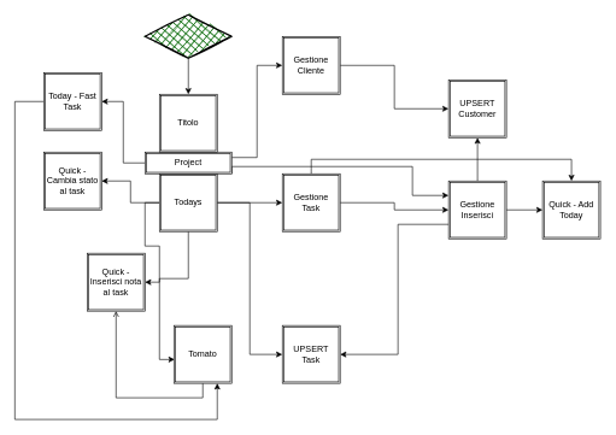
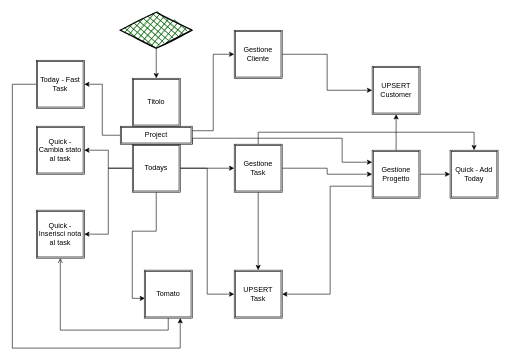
  <mxCell id="0" />
  <mxCell id="1" parent="0" />
  <mxCell id="2" style="edgeStyle=orthogonalEdgeStyle;rounded=0;orthogonalLoop=1;jettySize=auto;html=1;" edge="1" parent="1" source="7" target="17"><mxGeometry relative="1" as="geometry" /></mxCell>
  <mxCell id="3" style="edgeStyle=orthogonalEdgeStyle;rounded=0;orthogonalLoop=1;jettySize=auto;html=1;entryX=0.013;entryY=0.588;entryDx=0;entryDy=0;entryPerimeter=0;" edge="1" parent="1" source="7" target="19"><mxGeometry relative="1" as="geometry" /></mxCell>
  <mxCell id="4" style="edgeStyle=orthogonalEdgeStyle;rounded=0;orthogonalLoop=1;jettySize=auto;html=1;" edge="1" parent="1" source="7" target="20"><mxGeometry relative="1" as="geometry" /></mxCell>
  <mxCell id="5" style="edgeStyle=orthogonalEdgeStyle;rounded=0;orthogonalLoop=1;jettySize=auto;html=1;entryX=1;entryY=0.5;entryDx=0;entryDy=0;" edge="1" parent="1" source="7" target="21"><mxGeometry relative="1" as="geometry" /></mxCell>
  <mxCell id="6" style="edgeStyle=orthogonalEdgeStyle;rounded=0;orthogonalLoop=1;jettySize=auto;html=1;entryX=0;entryY=0.5;entryDx=0;entryDy=0;" edge="1" parent="1" source="7" target="22"><mxGeometry relative="1" as="geometry" /></mxCell>
  <mxCell id="7" value="Todays" style="shape=ext;double=1;whiteSpace=wrap;html=1;aspect=fixed;" vertex="1" parent="1"><mxGeometry x="220" y="240" width="80" height="80" as="geometry" /></mxCell>
  <mxCell id="8" style="edgeStyle=orthogonalEdgeStyle;rounded=0;orthogonalLoop=1;jettySize=auto;html=1;entryX=1;entryY=0.5;entryDx=0;entryDy=0;exitX=0;exitY=0.75;exitDx=0;exitDy=0;" edge="1" parent="1" source="11" target="22"><mxGeometry relative="1" as="geometry"><Array as="points"><mxPoint x="550" y="310" /><mxPoint x="550" y="490" /></Array></mxGeometry></mxCell>
  <mxCell id="9" style="edgeStyle=orthogonalEdgeStyle;rounded=0;orthogonalLoop=1;jettySize=auto;html=1;entryX=0.5;entryY=1;entryDx=0;entryDy=0;" edge="1" parent="1" source="11" target="23"><mxGeometry relative="1" as="geometry" /></mxCell>
  <mxCell id="10" style="edgeStyle=orthogonalEdgeStyle;rounded=0;orthogonalLoop=1;jettySize=auto;html=1;entryX=0;entryY=0.5;entryDx=0;entryDy=0;" edge="1" parent="1" source="11" target="31"><mxGeometry relative="1" as="geometry" /></mxCell>
- <mxCell id="11" value="Gestione Inserisci" style="shape=ext;double=1;whiteSpace=wrap;html=1;aspect=fixed;" vertex="1" parent="1"><mxGeometry x="620" y="250" width="80" height="80" as="geometry" /></mxCell>
+ <mxCell id="11" value="Gestione Progetto" style="shape=ext;double=1;whiteSpace=wrap;html=1;aspect=fixed;" vertex="1" parent="1"><mxGeometry x="620" y="250" width="80" height="80" as="geometry" /></mxCell>
  <mxCell id="12" style="edgeStyle=orthogonalEdgeStyle;rounded=0;orthogonalLoop=1;jettySize=auto;html=1;" edge="1" parent="1" source="13" target="23"><mxGeometry relative="1" as="geometry" /></mxCell>
  <mxCell id="13" value="Gestione Cliente" style="shape=ext;double=1;whiteSpace=wrap;html=1;aspect=fixed;" vertex="1" parent="1"><mxGeometry x="390" y="50" width="80" height="80" as="geometry" /></mxCell>
  <mxCell id="14" style="edgeStyle=orthogonalEdgeStyle;rounded=0;orthogonalLoop=1;jettySize=auto;html=1;entryX=0;entryY=0.5;entryDx=0;entryDy=0;" edge="1" parent="1" source="17" target="11"><mxGeometry relative="1" as="geometry" /></mxCell>
+ <mxCell id="15" style="edgeStyle=orthogonalEdgeStyle;rounded=0;orthogonalLoop=1;jettySize=auto;html=1;" edge="1" parent="1" source="17" target="22"><mxGeometry relative="1" as="geometry" /></mxCell>
  <mxCell id="16" style="edgeStyle=orthogonalEdgeStyle;rounded=0;orthogonalLoop=1;jettySize=auto;html=1;entryX=0.5;entryY=0;entryDx=0;entryDy=0;" edge="1" parent="1" source="17" target="31"><mxGeometry relative="1" as="geometry"><Array as="points"><mxPoint x="430" y="220" /><mxPoint x="790" y="220" /></Array></mxGeometry></mxCell>
  <mxCell id="17" value="Gestione Task" style="shape=ext;double=1;whiteSpace=wrap;html=1;aspect=fixed;" vertex="1" parent="1"><mxGeometry x="390" y="240" width="80" height="80" as="geometry" /></mxCell>
  <mxCell id="18" style="edgeStyle=orthogonalEdgeStyle;rounded=0;orthogonalLoop=1;jettySize=auto;html=1;entryX=0.5;entryY=1;entryDx=0;entryDy=0;exitX=0.5;exitY=1;exitDx=0;exitDy=0;endArrow=open;" edge="1" parent="1" source="19" target="21"><mxGeometry relative="1" as="geometry" /></mxCell>
  <mxCell id="19" value="Tomato" style="shape=ext;double=1;whiteSpace=wrap;html=1;aspect=fixed;" vertex="1" parent="1"><mxGeometry x="240" y="450" width="80" height="80" as="geometry" /></mxCell>
  <mxCell id="20" value="Quick - Cambia stato al task" style="shape=ext;double=1;whiteSpace=wrap;html=1;aspect=fixed;" vertex="1" parent="1"><mxGeometry x="60" y="210" width="80" height="80" as="geometry" /></mxCell>
- <mxCell id="21" value="Quick - Inserisci nota al task" style="shape=ext;double=1;whiteSpace=wrap;html=1;aspect=fixed;" vertex="1" parent="1"><mxGeometry x="120" y="350" width="80" height="80" as="geometry" /></mxCell>
+ <mxCell id="21" value="Quick - Inserisci nota al task" style="shape=ext;double=1;whiteSpace=wrap;html=1;aspect=fixed;" vertex="1" parent="1"><mxGeometry x="60" y="350" width="80" height="80" as="geometry" /></mxCell>
  <mxCell id="22" value="UPSERT Task" style="shape=ext;double=1;whiteSpace=wrap;html=1;aspect=fixed;" vertex="1" parent="1"><mxGeometry x="390" y="450" width="80" height="80" as="geometry" /></mxCell>
  <mxCell id="23" value="UPSERT Customer" style="shape=ext;double=1;whiteSpace=wrap;html=1;aspect=fixed;" vertex="1" parent="1"><mxGeometry x="620" y="110" width="80" height="80" as="geometry" /></mxCell>
  <mxCell id="24" style="edgeStyle=orthogonalEdgeStyle;rounded=0;orthogonalLoop=1;jettySize=auto;html=1;entryX=0.5;entryY=0;entryDx=0;entryDy=0;" edge="1" parent="1" source="25" target="30"><mxGeometry relative="1" as="geometry" /></mxCell>
  <mxCell id="25" value="" style="rhombus;whiteSpace=wrap;html=1;strokeWidth=2;fillWeight=-1;hachureGap=8;fillStyle=cross-hatch;fillColor=#006600;sketch=1;" vertex="1" parent="1"><mxGeometry x="200" y="20" width="120" height="60" as="geometry" /></mxCell>
  <mxCell id="26" style="edgeStyle=orthogonalEdgeStyle;rounded=0;orthogonalLoop=1;jettySize=auto;html=1;entryX=0;entryY=0.5;entryDx=0;entryDy=0;exitX=1;exitY=0.25;exitDx=0;exitDy=0;" edge="1" parent="1" source="29" target="13"><mxGeometry relative="1" as="geometry" /></mxCell>
  <mxCell id="27" style="edgeStyle=orthogonalEdgeStyle;rounded=0;orthogonalLoop=1;jettySize=auto;html=1;entryX=0;entryY=0.25;entryDx=0;entryDy=0;exitX=1;exitY=1;exitDx=0;exitDy=0;" edge="1" parent="1" source="29" target="11"><mxGeometry relative="1" as="geometry"><Array as="points"><mxPoint x="320" y="230" /><mxPoint x="570" y="230" /><mxPoint x="570" y="270" /></Array></mxGeometry></mxCell>
  <mxCell id="28" style="edgeStyle=orthogonalEdgeStyle;rounded=0;orthogonalLoop=1;jettySize=auto;html=1;entryX=1;entryY=0.5;entryDx=0;entryDy=0;" edge="1" parent="1" source="29" target="33"><mxGeometry relative="1" as="geometry" /></mxCell>
  <mxCell id="29" value="Project" style="shape=ext;double=1;rounded=0;whiteSpace=wrap;html=1;" vertex="1" parent="1"><mxGeometry x="200" y="210" width="120" height="30" as="geometry" /></mxCell>
  <mxCell id="30" value="Titolo" style="shape=ext;double=1;whiteSpace=wrap;html=1;aspect=fixed;" vertex="1" parent="1"><mxGeometry x="220" y="130" width="80" height="80" as="geometry" /></mxCell>
  <mxCell id="31" value="Quick - Add Today" style="shape=ext;double=1;whiteSpace=wrap;html=1;aspect=fixed;" vertex="1" parent="1"><mxGeometry x="750" y="250" width="80" height="80" as="geometry" /></mxCell>
  <mxCell id="32" style="edgeStyle=orthogonalEdgeStyle;rounded=0;orthogonalLoop=1;jettySize=auto;html=1;entryX=0.75;entryY=1;entryDx=0;entryDy=0;" edge="1" parent="1" source="33" target="19"><mxGeometry relative="1" as="geometry"><Array as="points"><mxPoint x="20" y="140" /><mxPoint x="20" y="580" /><mxPoint x="300" y="580" /></Array></mxGeometry></mxCell>
  <mxCell id="33" value="Today - Fast Task" style="shape=ext;double=1;whiteSpace=wrap;html=1;aspect=fixed;" vertex="1" parent="1"><mxGeometry x="60" y="100" width="80" height="80" as="geometry" /></mxCell>
